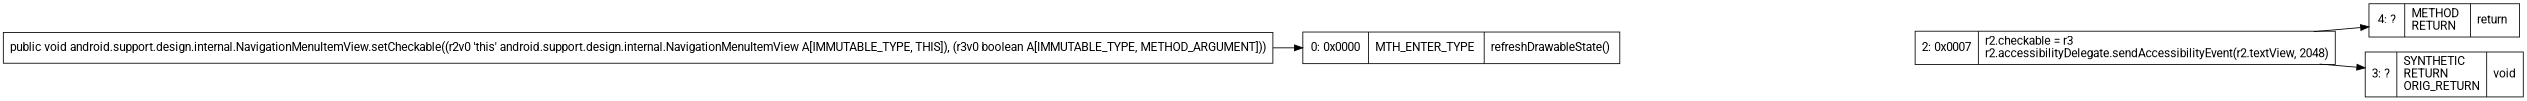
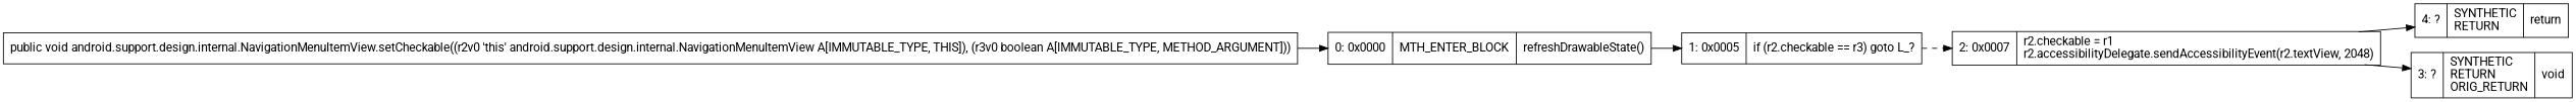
  digraph {
    fontname=Roboto
    rankdir=LR
    node [fontname=Roboto shape=record]
    edge [fontname=Roboto]
-   n1 [label="{0\:\ 0x0000|MTH_ENTER_TYPE\l|refreshDrawableState()\l}"]
-   n3 [label="{2\:\ 0x0007|r2.checkable = r3\lr2.accessibilityDelegate.sendAccessibilityEvent(r2.textView, 2048)\l}"]
-   n4 [label="{4\:\ ?|METHOD\lRETURN\l|return\l}"]
+   n1 [label="{0\:\ 0x0000|MTH_ENTER_BLOCK\l|refreshDrawableState()\l}"]
+   n2 [label="{1\:\ 0x0005|if (r2.checkable == r3) goto L_?\l}"]
+   n3 [label="{2\:\ 0x0007|r2.checkable = r1\lr2.accessibilityDelegate.sendAccessibilityEvent(r2.textView, 2048)\l}"]
+   n4 [label="{4\:\ ?|SYNTHETIC\lRETURN\l|return\l}"]
    n5 [label="{3\:\ ?|SYNTHETIC\lRETURN\lORIG_RETURN\l|void\l}"]
    n6 [label="{public void android.support.design.internal.NavigationMenuItemView.setCheckable((r2v0 'this' android.support.design.internal.NavigationMenuItemView A[IMMUTABLE_TYPE, THIS]), (r3v0 boolean A[IMMUTABLE_TYPE, METHOD_ARGUMENT])) }"]
+   n1 -> n2
+   n2 -> n3 [style=dashed]
    n3 -> n4
    n3 -> n5
    n6 -> n1
  }
